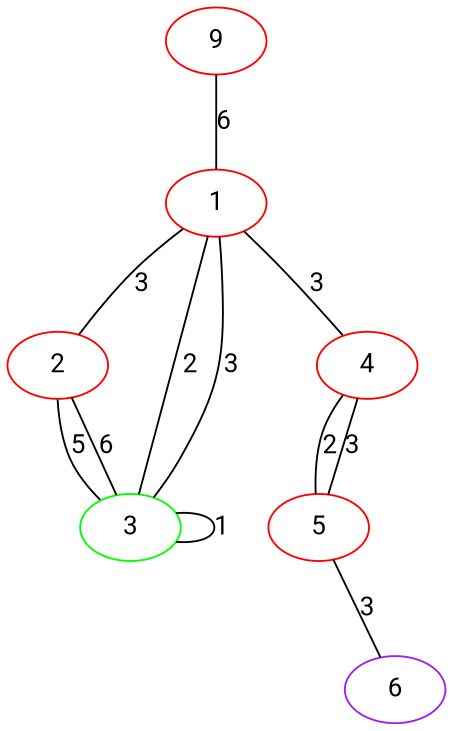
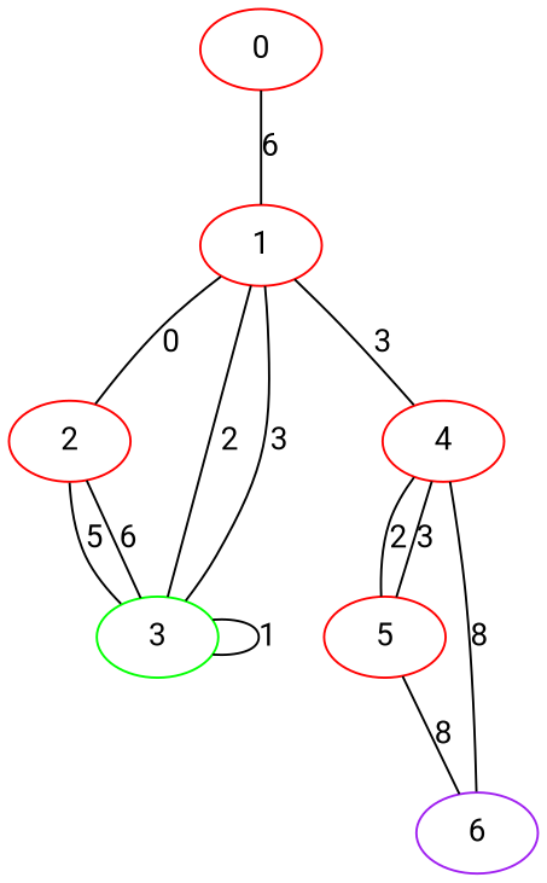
  graph {
    fontname=Roboto
    node [color=red fontname=Roboto weight=1]
    edge [fontname=Roboto]
-   0 [label=9]
+   0
    1
    2
    3 [color=green weight=2]
    4
    5
    6 [color=purple weight=4]
    0 -- 1 [label=6]
-   1 -- 2 [label=3]
+   1 -- 2 [label=0]
    1 -- 3 [label=2]
    1 -- 3 [label=3]
    1 -- 4 [label=3]
    2 -- 3 [label=5]
    2 -- 3 [label=6]
    3 -- 3 [label=1]
    4 -- 5 [label=2]
    4 -- 5 [label=3]
-   5 -- 6 [label=3]
+   4 -- 6 [label=8]
+   5 -- 6 [label=8]
  }
